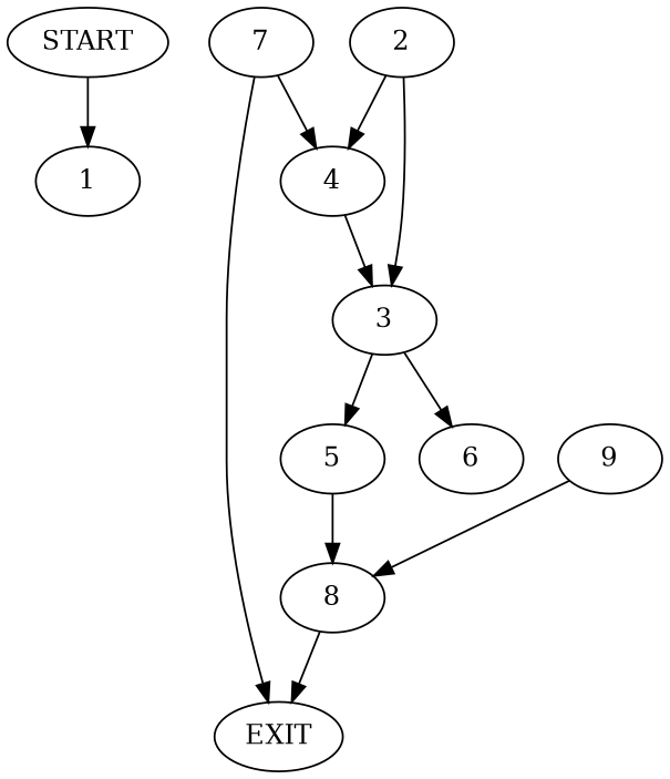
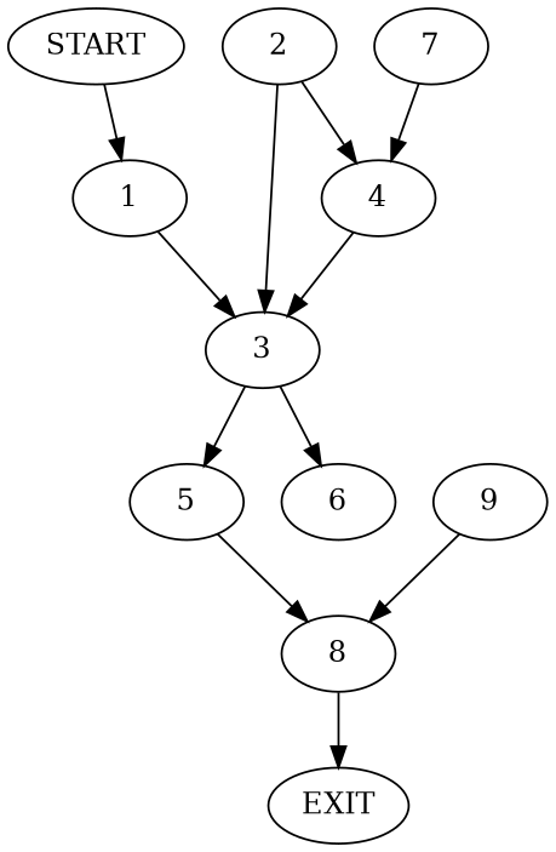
  digraph {
    n1 [label=START]
    1
    3
    n4 [label=EXIT]
    2
    4
    5
    6
    8
    7
    9
    n1 -> 1
+   1 -> 3
    3 -> 5
    3 -> 6
    2 -> 3
    2 -> 4
    4 -> 3
    5 -> 8
    8 -> n4
-   7 -> n4
    7 -> 4
    9 -> 8
  }
